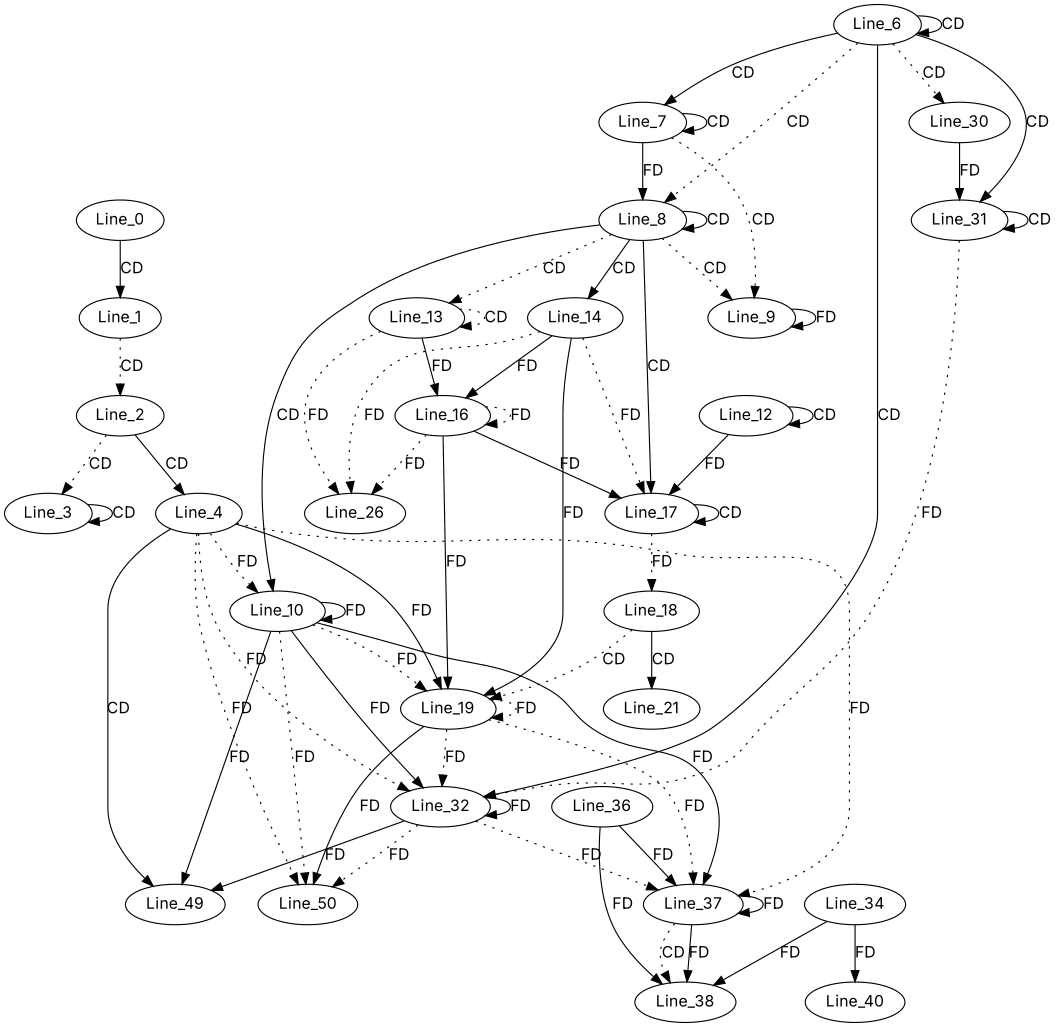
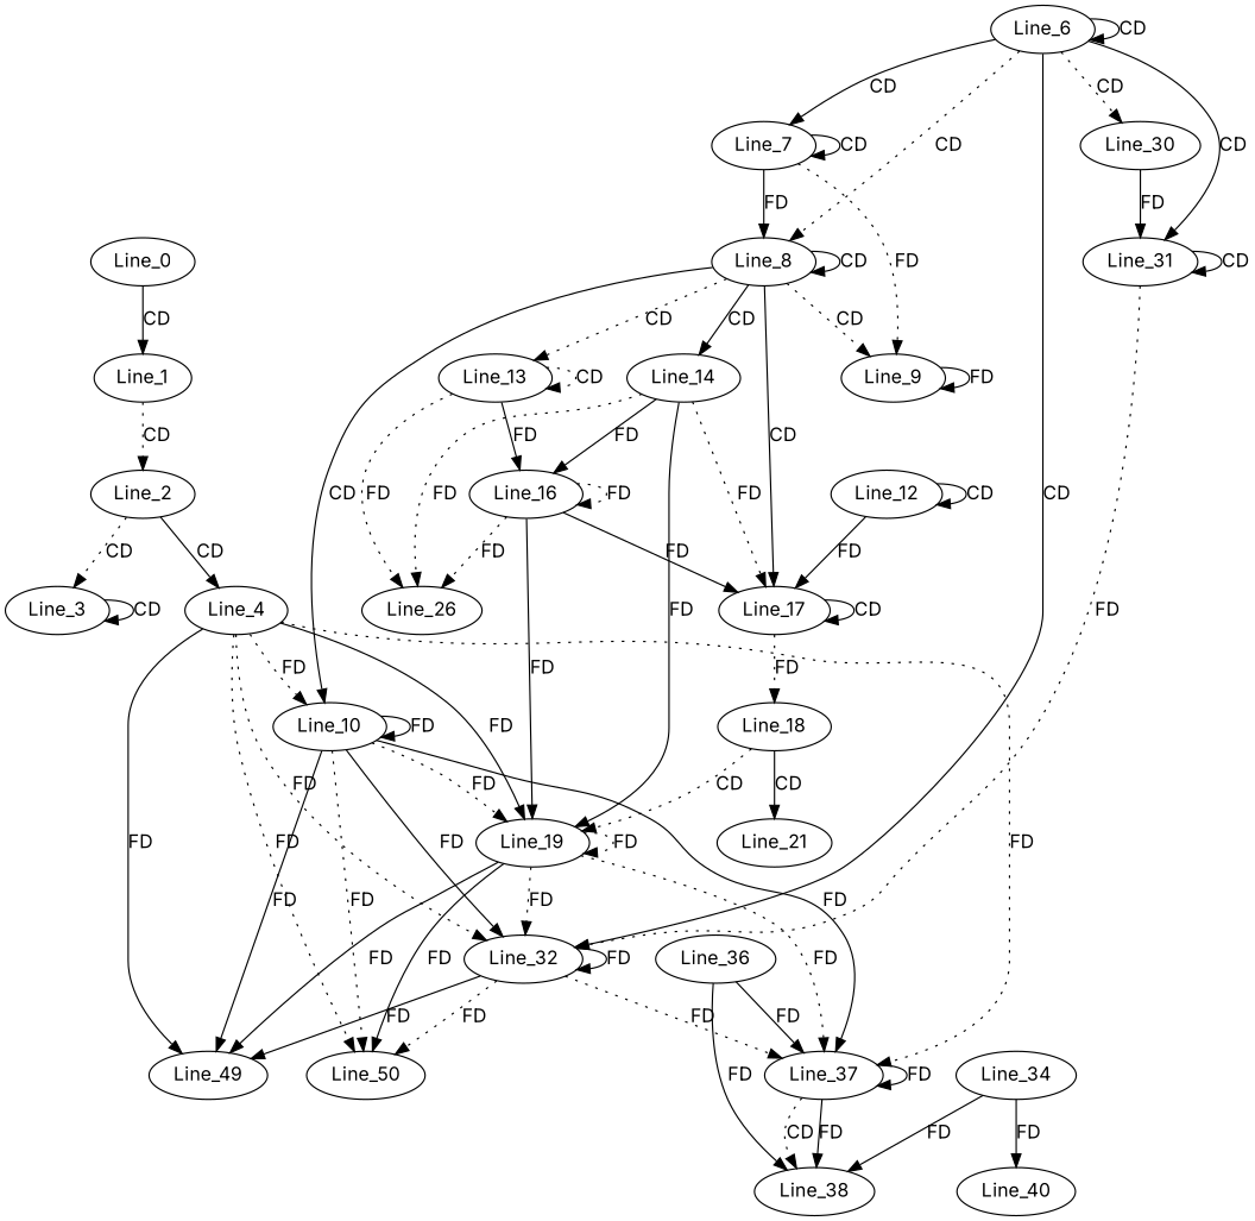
  digraph {
    fontname=Inter
    node [fontname=Inter]
    edge [fontname=Inter style=solid]
    Line_0
    Line_1
    Line_2
    Line_3
    Line_4
    Line_10
    Line_19
    Line_32
    Line_37
    Line_49
    Line_50
    Line_38
    Line_6
    Line_7
    Line_8
    Line_30
    Line_31
    Line_9
    Line_13
    Line_14
    Line_17
    Line_12
    Line_16
    Line_26
    Line_18
    Line_21
    Line_36
    Line_34
    Line_40
    Line_0 -> Line_1 [label=CD]
    Line_1 -> Line_2 [label=CD style=dotted]
    Line_2 -> Line_3 [label=CD style=dotted]
    Line_2 -> Line_4 [label=CD]
    Line_3 -> Line_3 [label=CD]
    Line_4 -> Line_10 [label=FD style=dotted]
    Line_4 -> Line_19 [label=FD]
    Line_4 -> Line_32 [label=FD style=dotted]
    Line_4 -> Line_37 [label=FD style=dotted]
-   Line_4 -> Line_49 [label=CD]
+   Line_4 -> Line_49 [label=FD]
    Line_4 -> Line_50 [label=FD style=dotted]
    Line_10 -> Line_10 [label=FD]
    Line_10 -> Line_19 [label=FD style=dotted]
    Line_10 -> Line_32 [label=FD]
    Line_10 -> Line_37 [label=FD]
    Line_10 -> Line_49 [label=FD]
    Line_10 -> Line_50 [label=FD style=dotted]
    Line_19 -> Line_19 [label=FD style=dotted]
    Line_19 -> Line_32 [label=FD style=dotted]
    Line_19 -> Line_37 [label=FD style=dotted]
+   Line_19 -> Line_49 [label=FD]
    Line_19 -> Line_50 [label=FD]
    Line_32 -> Line_32 [label=FD]
    Line_32 -> Line_37 [label=FD style=dotted]
    Line_32 -> Line_49 [label=FD]
    Line_32 -> Line_50 [label=FD style=dotted]
    Line_37 -> Line_37 [label=FD]
    Line_37 -> Line_38 [label=CD style=dotted]
    Line_37 -> Line_38 [label=FD]
    Line_6 -> Line_32 [label=CD]
    Line_6 -> Line_6 [label=CD]
    Line_6 -> Line_7 [label=CD]
    Line_6 -> Line_8 [label=CD style=dotted]
    Line_6 -> Line_30 [label=CD style=dotted]
    Line_6 -> Line_31 [label=CD]
    Line_7 -> Line_7 [label=CD]
    Line_7 -> Line_8 [label=FD]
-   Line_7 -> Line_9 [label=CD style=dotted]
+   Line_7 -> Line_9 [label=FD style=dotted]
    Line_8 -> Line_10 [label=CD]
    Line_8 -> Line_8 [label=CD]
    Line_8 -> Line_9 [label=CD style=dotted]
    Line_8 -> Line_13 [label=CD style=dotted]
    Line_8 -> Line_14 [label=CD]
    Line_8 -> Line_17 [label=CD]
    Line_30 -> Line_31 [label=FD]
    Line_31 -> Line_32 [label=FD style=dotted]
    Line_31 -> Line_31 [label=CD]
    Line_9 -> Line_9 [label=FD]
    Line_13 -> Line_13 [label=CD style=dotted]
    Line_13 -> Line_16 [label=FD]
    Line_13 -> Line_26 [label=FD style=dotted]
    Line_14 -> Line_19 [label=FD]
    Line_14 -> Line_17 [label=FD style=dotted]
    Line_14 -> Line_16 [label=FD]
    Line_14 -> Line_26 [label=FD style=dotted]
    Line_17 -> Line_17 [label=CD]
    Line_17 -> Line_18 [label=FD style=dotted]
    Line_12 -> Line_17 [label=FD]
    Line_12 -> Line_12 [label=CD]
    Line_16 -> Line_19 [label=FD]
    Line_16 -> Line_17 [label=FD]
    Line_16 -> Line_16 [label=FD style=dotted]
    Line_16 -> Line_26 [label=FD style=dotted]
    Line_18 -> Line_19 [label=CD style=dotted]
    Line_18 -> Line_21 [label=CD]
    Line_36 -> Line_37 [label=FD]
    Line_36 -> Line_38 [label=FD]
    Line_34 -> Line_38 [label=FD]
    Line_34 -> Line_40 [label=FD]
  }
